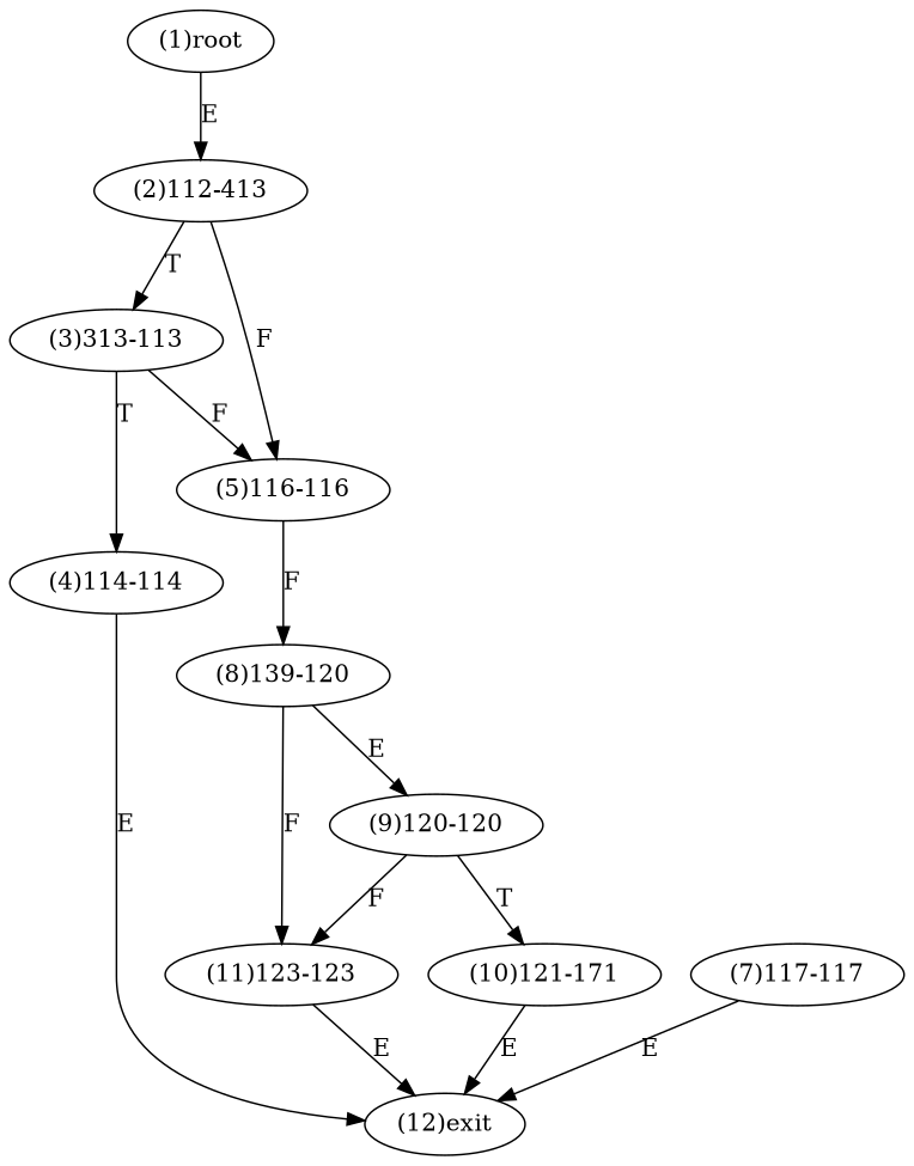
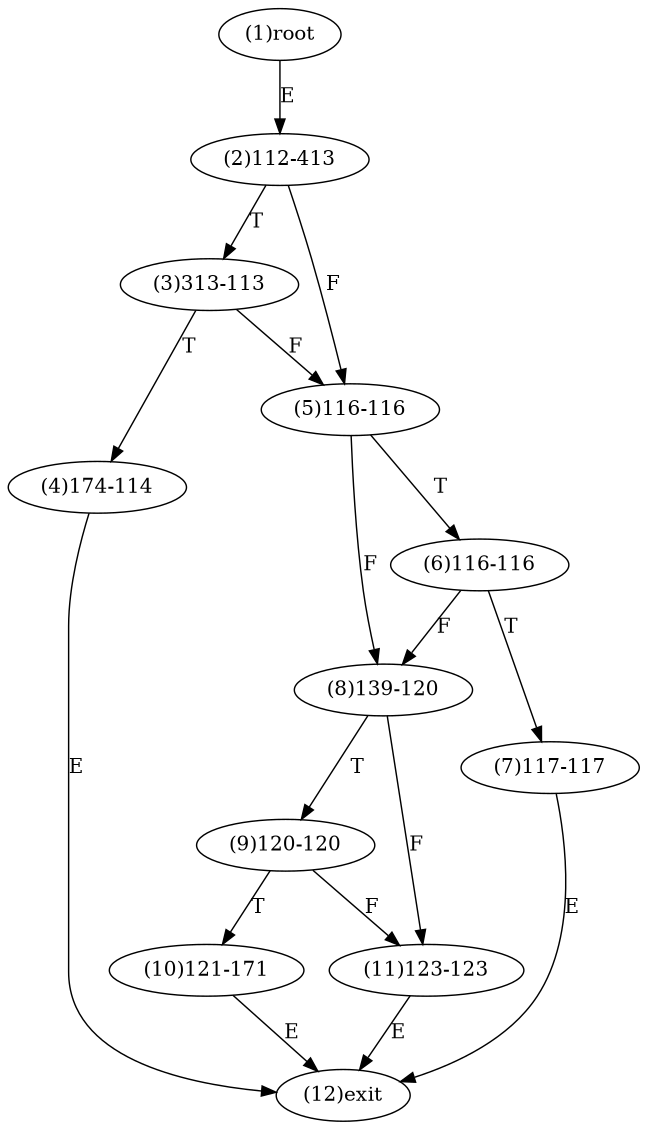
  digraph {
    n1 [label="(1)root"]
    n2 [label="(2)112-413"]
    n3 [label="(3)313-113"]
    n4 [label="(5)116-116"]
-   n5 [label="(4)114-114"]
+   n5 [label="(4)174-114"]
+   n6 [label="(6)116-116"]
    n7 [label="(8)139-120"]
    n8 [label="(12)exit"]
    n9 [label="(7)117-117"]
    n10 [label="(9)120-120"]
    n11 [label="(11)123-123"]
    n12 [label="(10)121-171"]
    n1 -> n2 [label=E]
    n2 -> n3 [label=T]
    n2 -> n4 [label=F]
    n3 -> n4 [label=F]
    n3 -> n5 [label=T]
+   n4 -> n6 [label=T]
    n4 -> n7 [label=F]
    n5 -> n8 [label=E]
-   n7 -> n10 [label=E]
+   n6 -> n7 [label=F]
+   n6 -> n9 [label=T]
+   n7 -> n10 [label=T]
    n7 -> n11 [label=F]
    n9 -> n8 [label=E]
    n10 -> n11 [label=F]
    n10 -> n12 [label=T]
    n11 -> n8 [label=E]
    n12 -> n8 [label=E]
  }
